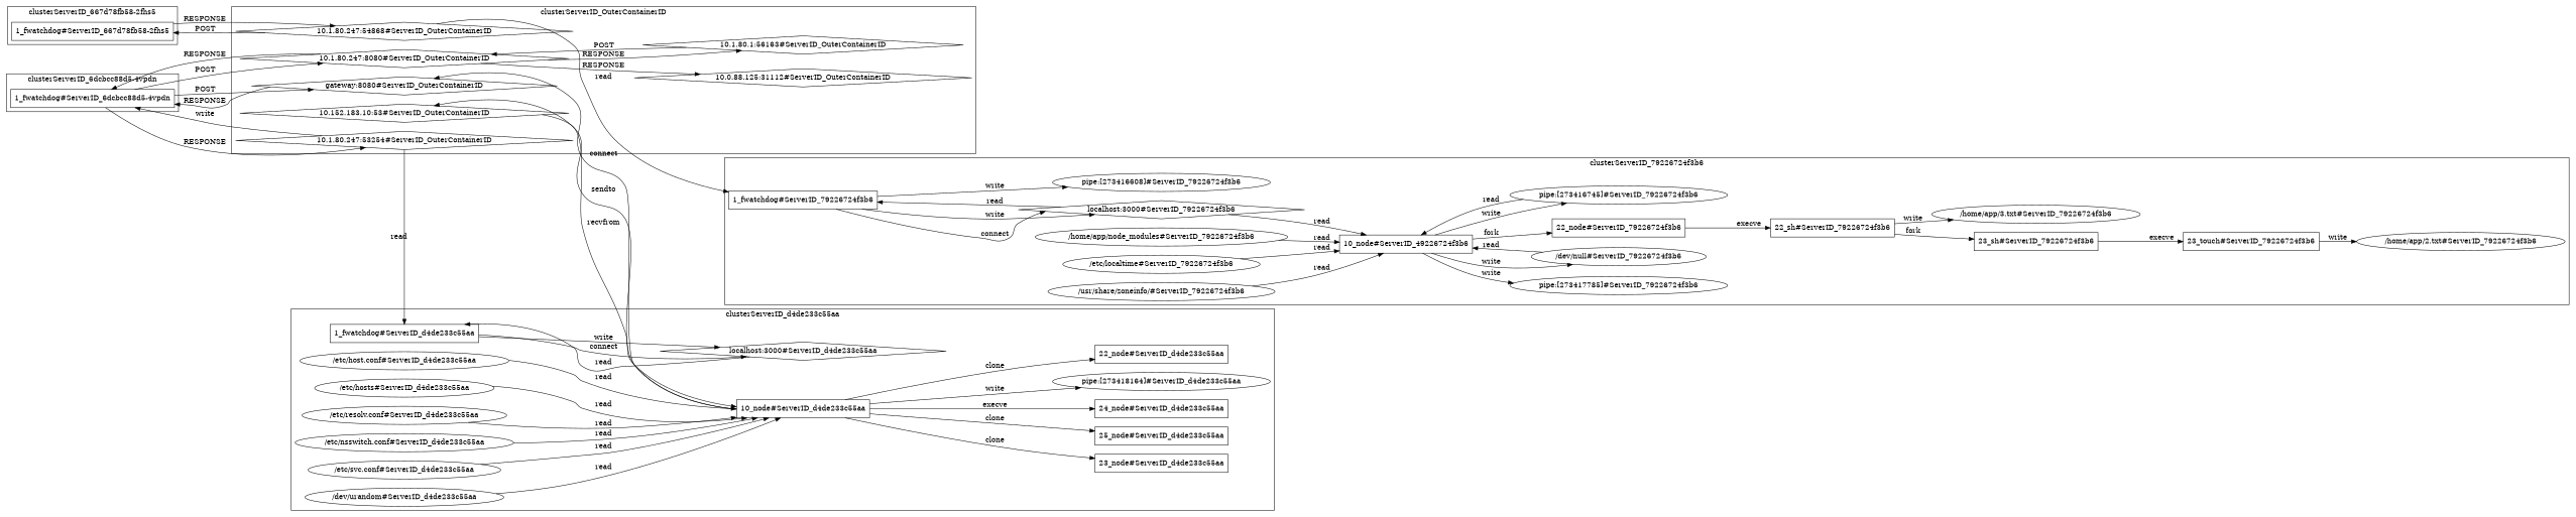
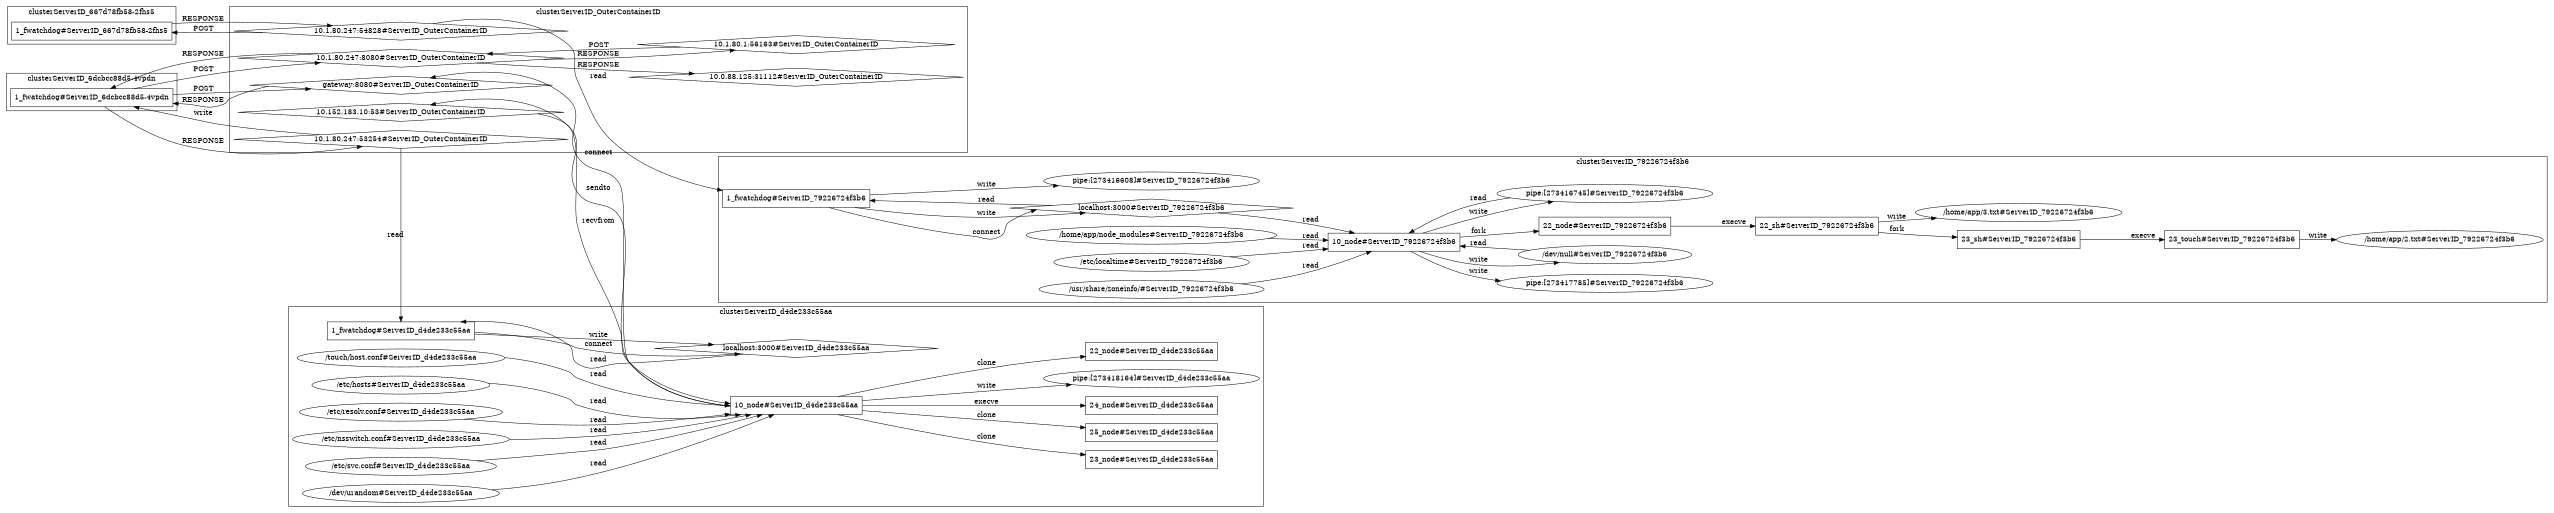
  digraph {
    rankdir=LR
    node [shape=ellipse]
    "1_fwatchdog#ServerID_667d78fb58-2fhs5" [shape=box]
    "1_fwatchdog#ServerID_6dcbcc88d5-4vpdn" [shape=box]
    "1_fwatchdog#ServerID_79226724f3b6" [shape=box]
    "localhost:3000#ServerID_79226724f3b6" [shape=diamond]
-   "10_node#ServerID_79226724f3b6" [shape=box label="10_node#ServerID_49226724f3b6"]
+   "10_node#ServerID_79226724f3b6" [shape=box]
    "/home/app/node_modules#ServerID_79226724f3b6"
    "pipe:[273417785]#ServerID_79226724f3b6"
    "/dev/null#ServerID_79226724f3b6"
    "pipe:[273416745]#ServerID_79226724f3b6"
    "22_node#ServerID_79226724f3b6" [shape=box]
    "22_sh#ServerID_79226724f3b6" [shape=box]
    "23_sh#ServerID_79226724f3b6" [shape=box]
    "23_touch#ServerID_79226724f3b6" [shape=box]
    "/home/app/3.txt#ServerID_79226724f3b6"
    "/home/app/2.txt#ServerID_79226724f3b6"
    "/etc/localtime#ServerID_79226724f3b6"
    "/usr/share/zoneinfo/#ServerID_79226724f3b6"
    "pipe:[273416608]#ServerID_79226724f3b6"
    "gateway:8080#ServerID_OuterContainerID" [shape=diamond]
-   "10.1.80.247:54828#ServerID_OuterContainerID" [shape=diamond label="10.1.80.247:54868#ServerID_OuterContainerID"]
+   "10.1.80.247:54828#ServerID_OuterContainerID" [shape=diamond]
    "10.1.80.247:8080#ServerID_OuterContainerID" [shape=diamond]
    "10.1.80.247:53254#ServerID_OuterContainerID" [shape=diamond]
    "10.152.183.10:53#ServerID_OuterContainerID" [shape=diamond]
    "10.1.80.1:56163#ServerID_OuterContainerID" [shape=diamond]
    "10.0.88.125:31112#ServerID_OuterContainerID" [shape=diamond]
    "1_fwatchdog#ServerID_d4de233c55aa" [shape=box]
    "localhost:3000#ServerID_d4de233c55aa" [shape=diamond]
    "10_node#ServerID_d4de233c55aa" [shape=box]
    "pipe:[273418164]#ServerID_d4de233c55aa"
    "/etc/resolv.conf#ServerID_d4de233c55aa"
    "/etc/nsswitch.conf#ServerID_d4de233c55aa"
    "22_node#ServerID_d4de233c55aa" [shape=box]
    "/etc/svc.conf#ServerID_d4de233c55aa"
    "/dev/urandom#ServerID_d4de233c55aa"
-   "/etc/host.conf#ServerID_d4de233c55aa"
+   "/etc/host.conf#ServerID_d4de233c55aa" [label="/touch/host.conf#ServerID_d4de233c55aa"]
    "23_node#ServerID_d4de233c55aa" [shape=box]
    "/etc/hosts#ServerID_d4de233c55aa"
    "25_node#ServerID_d4de233c55aa" [shape=box]
    "24_node#ServerID_d4de233c55aa" [shape=box]
    subgraph cluster_1 {
      label="clusterServerID_667d78fb58-2fhs5"
      "1_fwatchdog#ServerID_667d78fb58-2fhs5"
    }
    subgraph cluster_2 {
      label="clusterServerID_6dcbcc88d5-4vpdn"
      "1_fwatchdog#ServerID_6dcbcc88d5-4vpdn"
    }
    subgraph cluster_3 {
      label=clusterServerID_79226724f3b6
      "1_fwatchdog#ServerID_79226724f3b6"
      "localhost:3000#ServerID_79226724f3b6"
      "10_node#ServerID_79226724f3b6"
      "/home/app/node_modules#ServerID_79226724f3b6"
      "pipe:[273417785]#ServerID_79226724f3b6"
      "/dev/null#ServerID_79226724f3b6"
      "pipe:[273416745]#ServerID_79226724f3b6"
      "22_node#ServerID_79226724f3b6"
      "22_sh#ServerID_79226724f3b6"
      "23_sh#ServerID_79226724f3b6"
      "23_touch#ServerID_79226724f3b6"
      "/home/app/3.txt#ServerID_79226724f3b6"
      "/home/app/2.txt#ServerID_79226724f3b6"
      "/etc/localtime#ServerID_79226724f3b6"
      "/usr/share/zoneinfo/#ServerID_79226724f3b6"
      "pipe:[273416608]#ServerID_79226724f3b6"
    }
    subgraph cluster_4 {
      label=clusterServerID_OuterContainerID
      "gateway:8080#ServerID_OuterContainerID"
      "10.1.80.247:54828#ServerID_OuterContainerID"
      "10.1.80.247:8080#ServerID_OuterContainerID"
      "10.1.80.247:53254#ServerID_OuterContainerID"
      "10.152.183.10:53#ServerID_OuterContainerID"
      "10.1.80.1:56163#ServerID_OuterContainerID"
      "10.0.88.125:31112#ServerID_OuterContainerID"
    }
    subgraph cluster_5 {
      label=clusterServerID_d4de233c55aa
      "1_fwatchdog#ServerID_d4de233c55aa"
      "localhost:3000#ServerID_d4de233c55aa"
      "10_node#ServerID_d4de233c55aa"
      "pipe:[273418164]#ServerID_d4de233c55aa"
      "/etc/resolv.conf#ServerID_d4de233c55aa"
      "/etc/nsswitch.conf#ServerID_d4de233c55aa"
      "22_node#ServerID_d4de233c55aa"
      "/etc/svc.conf#ServerID_d4de233c55aa"
      "/dev/urandom#ServerID_d4de233c55aa"
      "/etc/host.conf#ServerID_d4de233c55aa"
      "23_node#ServerID_d4de233c55aa"
      "/etc/hosts#ServerID_d4de233c55aa"
      "25_node#ServerID_d4de233c55aa"
      "24_node#ServerID_d4de233c55aa"
    }
    "1_fwatchdog#ServerID_667d78fb58-2fhs5" -> "10.1.80.247:54828#ServerID_OuterContainerID" [label=RESPONSE]
    "1_fwatchdog#ServerID_6dcbcc88d5-4vpdn" -> "gateway:8080#ServerID_OuterContainerID" [label=POST]
    "1_fwatchdog#ServerID_6dcbcc88d5-4vpdn" -> "10.1.80.247:8080#ServerID_OuterContainerID" [label=POST]
    "1_fwatchdog#ServerID_6dcbcc88d5-4vpdn" -> "10.1.80.247:53254#ServerID_OuterContainerID" [label=RESPONSE]
    "1_fwatchdog#ServerID_79226724f3b6" -> "localhost:3000#ServerID_79226724f3b6" [label=connect]
    "1_fwatchdog#ServerID_79226724f3b6" -> "localhost:3000#ServerID_79226724f3b6" [label=write]
    "1_fwatchdog#ServerID_79226724f3b6" -> "pipe:[273416608]#ServerID_79226724f3b6" [label=write]
    "localhost:3000#ServerID_79226724f3b6" -> "1_fwatchdog#ServerID_79226724f3b6" [label=read]
    "localhost:3000#ServerID_79226724f3b6" -> "10_node#ServerID_79226724f3b6" [label=read]
    "10_node#ServerID_79226724f3b6" -> "pipe:[273417785]#ServerID_79226724f3b6" [label=write]
    "10_node#ServerID_79226724f3b6" -> "/dev/null#ServerID_79226724f3b6" [label=write]
    "10_node#ServerID_79226724f3b6" -> "pipe:[273416745]#ServerID_79226724f3b6" [label=write]
    "10_node#ServerID_79226724f3b6" -> "22_node#ServerID_79226724f3b6" [label=fork]
    "/home/app/node_modules#ServerID_79226724f3b6" -> "10_node#ServerID_79226724f3b6" [label=read]
    "/dev/null#ServerID_79226724f3b6" -> "10_node#ServerID_79226724f3b6" [label=read]
    "pipe:[273416745]#ServerID_79226724f3b6" -> "10_node#ServerID_79226724f3b6" [label=read]
    "22_node#ServerID_79226724f3b6" -> "22_sh#ServerID_79226724f3b6" [label=execve]
    "22_sh#ServerID_79226724f3b6" -> "23_sh#ServerID_79226724f3b6" [label=fork]
    "22_sh#ServerID_79226724f3b6" -> "/home/app/3.txt#ServerID_79226724f3b6" [label=write]
    "23_sh#ServerID_79226724f3b6" -> "23_touch#ServerID_79226724f3b6" [label=execve]
    "23_touch#ServerID_79226724f3b6" -> "/home/app/2.txt#ServerID_79226724f3b6" [label=write]
    "/etc/localtime#ServerID_79226724f3b6" -> "10_node#ServerID_79226724f3b6" [label=read]
    "/usr/share/zoneinfo/#ServerID_79226724f3b6" -> "10_node#ServerID_79226724f3b6" [label=read]
    "gateway:8080#ServerID_OuterContainerID" -> "1_fwatchdog#ServerID_6dcbcc88d5-4vpdn" [label=RESPONSE]
    "10.1.80.247:54828#ServerID_OuterContainerID" -> "1_fwatchdog#ServerID_667d78fb58-2fhs5" [label=POST]
    "10.1.80.247:54828#ServerID_OuterContainerID" -> "1_fwatchdog#ServerID_79226724f3b6" [label=read]
    "10.1.80.247:8080#ServerID_OuterContainerID" -> "1_fwatchdog#ServerID_6dcbcc88d5-4vpdn" [label=RESPONSE]
    "10.1.80.247:8080#ServerID_OuterContainerID" -> "10.1.80.1:56163#ServerID_OuterContainerID" [label=RESPONSE]
    "10.1.80.247:8080#ServerID_OuterContainerID" -> "10.0.88.125:31112#ServerID_OuterContainerID" [label=RESPONSE]
    "10.1.80.247:53254#ServerID_OuterContainerID" -> "1_fwatchdog#ServerID_6dcbcc88d5-4vpdn" [label=write]
    "10.1.80.247:53254#ServerID_OuterContainerID" -> "1_fwatchdog#ServerID_d4de233c55aa" [label=read]
    "10.152.183.10:53#ServerID_OuterContainerID" -> "10_node#ServerID_d4de233c55aa" [label=recvfrom]
    "10.1.80.1:56163#ServerID_OuterContainerID" -> "10.1.80.247:8080#ServerID_OuterContainerID" [label=POST]
    "1_fwatchdog#ServerID_d4de233c55aa" -> "localhost:3000#ServerID_d4de233c55aa" [label=connect]
    "1_fwatchdog#ServerID_d4de233c55aa" -> "localhost:3000#ServerID_d4de233c55aa" [label=write]
    "localhost:3000#ServerID_d4de233c55aa" -> "1_fwatchdog#ServerID_d4de233c55aa" [label=read]
    "10_node#ServerID_d4de233c55aa" -> "gateway:8080#ServerID_OuterContainerID" [label=connect]
    "10_node#ServerID_d4de233c55aa" -> "10.152.183.10:53#ServerID_OuterContainerID" [label=sendto]
    "10_node#ServerID_d4de233c55aa" -> "pipe:[273418164]#ServerID_d4de233c55aa" [label=write]
    "10_node#ServerID_d4de233c55aa" -> "22_node#ServerID_d4de233c55aa" [label=clone]
    "10_node#ServerID_d4de233c55aa" -> "23_node#ServerID_d4de233c55aa" [label=clone]
    "10_node#ServerID_d4de233c55aa" -> "25_node#ServerID_d4de233c55aa" [label=clone]
    "10_node#ServerID_d4de233c55aa" -> "24_node#ServerID_d4de233c55aa" [label=execve]
    "/etc/resolv.conf#ServerID_d4de233c55aa" -> "10_node#ServerID_d4de233c55aa" [label=read]
    "/etc/nsswitch.conf#ServerID_d4de233c55aa" -> "10_node#ServerID_d4de233c55aa" [label=read]
    "/etc/svc.conf#ServerID_d4de233c55aa" -> "10_node#ServerID_d4de233c55aa" [label=read]
    "/dev/urandom#ServerID_d4de233c55aa" -> "10_node#ServerID_d4de233c55aa" [label=read]
    "/etc/host.conf#ServerID_d4de233c55aa" -> "10_node#ServerID_d4de233c55aa" [label=read]
    "/etc/hosts#ServerID_d4de233c55aa" -> "10_node#ServerID_d4de233c55aa" [label=read]
  }
